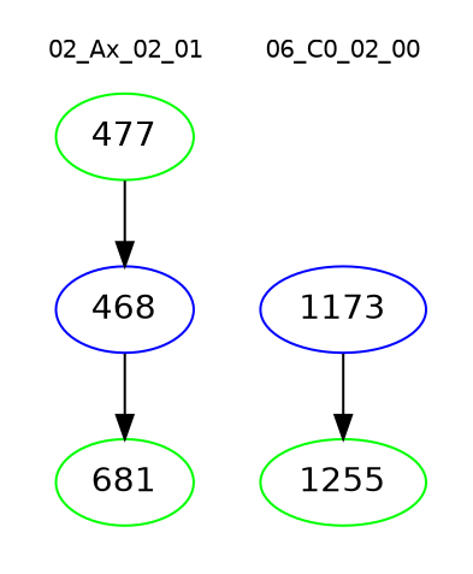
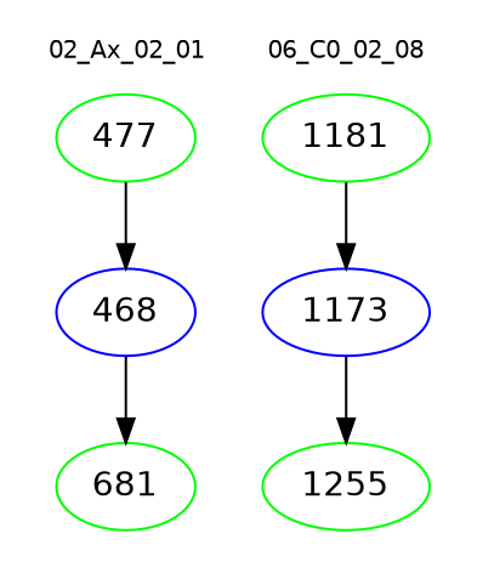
  digraph {
    fontname="DejaVu Sans"
    node [color=green fontname="DejaVu Sans"]
    edge [color=black fontname="DejaVu Sans"]
    n1 [label=477]
    n2 [color=blue label=468]
    n3 [label=681]
+   n4 [label=1181]
    n5 [color=blue label=1173]
    n6 [label=1255]
    subgraph cluster_1 {
      color=white
      fontsize=10
      label="02_Ax_02_01"
      n1
      n2
      n3
    }
    subgraph cluster_2 {
      color=white
      fontsize=10
-     label="06_C0_02_00"
+     label="06_C0_02_08"
+     n4
      n5
      n6
    }
    n1 -> n2
    n2 -> n3
+   n4 -> n5
    n5 -> n6
  }
